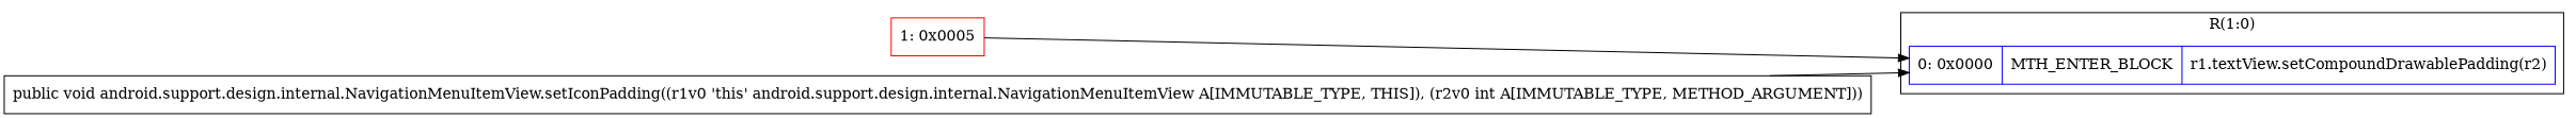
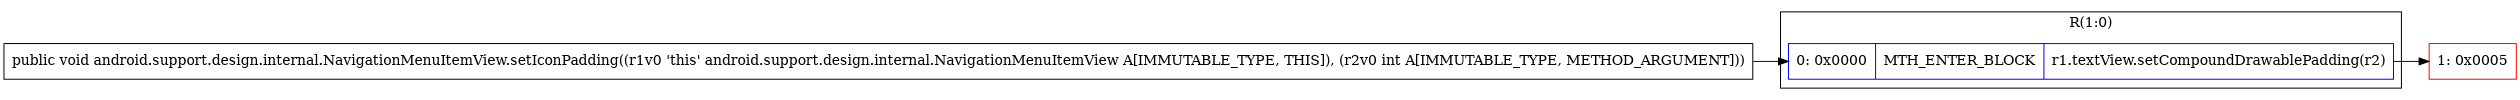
  digraph {
    rankdir=LR
    node [shape=record]
    n1 [color=blue label="{0\:\ 0x0000|MTH_ENTER_BLOCK\l|r1.textView.setCompoundDrawablePadding(r2)\l}"]
    n2 [color=red label="{1\:\ 0x0005}"]
    n3 [label="{public void android.support.design.internal.NavigationMenuItemView.setIconPadding((r1v0 'this' android.support.design.internal.NavigationMenuItemView A[IMMUTABLE_TYPE, THIS]), (r2v0 int A[IMMUTABLE_TYPE, METHOD_ARGUMENT])) }"]
    subgraph cluster_1 {
      label="R(1:0)"
      n1
    }
-   n2 -> n1
+   n1 -> n2
    n3 -> n1
  }
